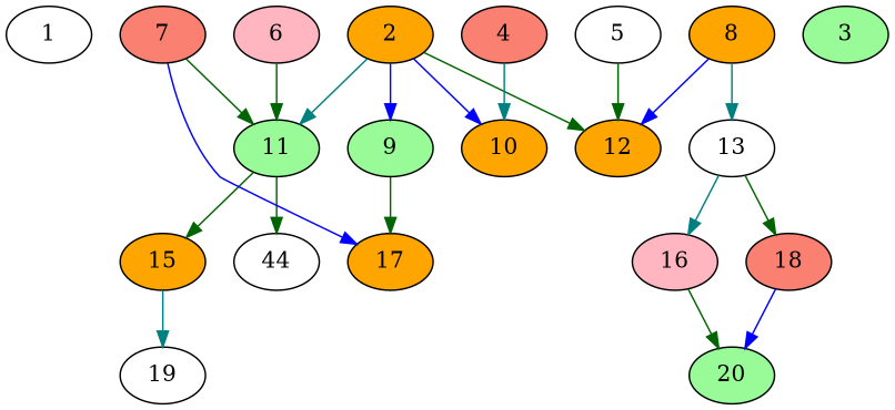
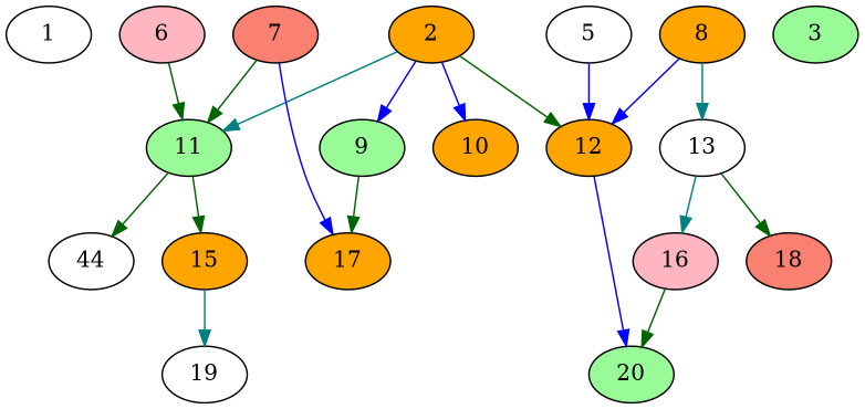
  digraph {
    node [alpha=0.13 fillcolor=orange style=filled]
    edge [color=darkgreen]
    1 [alpha=0.14 expect_size=21506048 fillcolor=white]
    2 [expect_size=19845120]
    9 [alpha=0.07 expect_size=27055104 fillcolor=palegreen]
    10 [expect_size=24568832]
    11 [alpha=0.16 expect_size=9403392 fillcolor=palegreen]
    12 [alpha=0.20 expect_size=42421248]
    17 [alpha=0.06 expect_size=46753792]
    n8 [alpha=0.15 expect_size=50129920 fillcolor=white label=44]
    15 [alpha=0.05 expect_size=21939200]
    19 [alpha=0.08 expect_size=24719360 fillcolor=white]
    3 [alpha=0.10 expect_size=25246720 fillcolor=palegreen]
-   4 [alpha=0.08 expect_size=31697920 fillcolor=salmon]
    5 [alpha=0.19 expect_size=35133440 fillcolor=white]
    6 [alpha=0.11 expect_size=49330176 fillcolor=lightpink]
    7 [alpha=0.16 expect_size=15593472 fillcolor=salmon]
    8 [alpha=0.15 expect_size=7734272]
    13 [alpha=0.01 expect_size=25762816 fillcolor=white]
    16 [alpha=0.01 expect_size=20738048 fillcolor=lightpink]
    18 [alpha=0.03 expect_size=36842496 fillcolor=salmon]
    20 [alpha=0.03 expect_size=40151040 fillcolor=palegreen]
    2 -> 9 [color=blue]
    2 -> 10 [color=blue]
    2 -> 11 [color=teal]
    2 -> 12
    9 -> 17
    11 -> n8
    11 -> 15
    15 -> 19 [color=teal]
-   4 -> 10 [color=teal]
-   5 -> 12
+   5 -> 12 [color=blue]
    6 -> 11
    7 -> 11
    7 -> 17 [color=blue]
    8 -> 12 [color=blue]
    8 -> 13 [color=teal]
    13 -> 16 [color=teal]
    13 -> 18
    16 -> 20
-   18 -> 20 [color=blue]
+   12 -> 20 [color=blue]
  }
